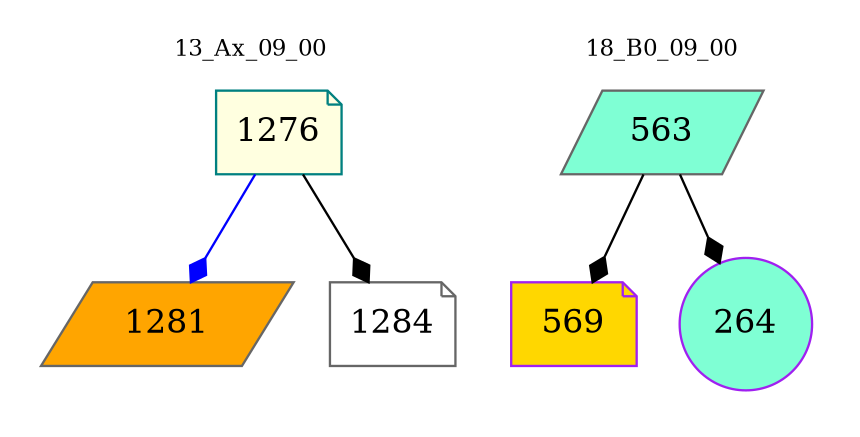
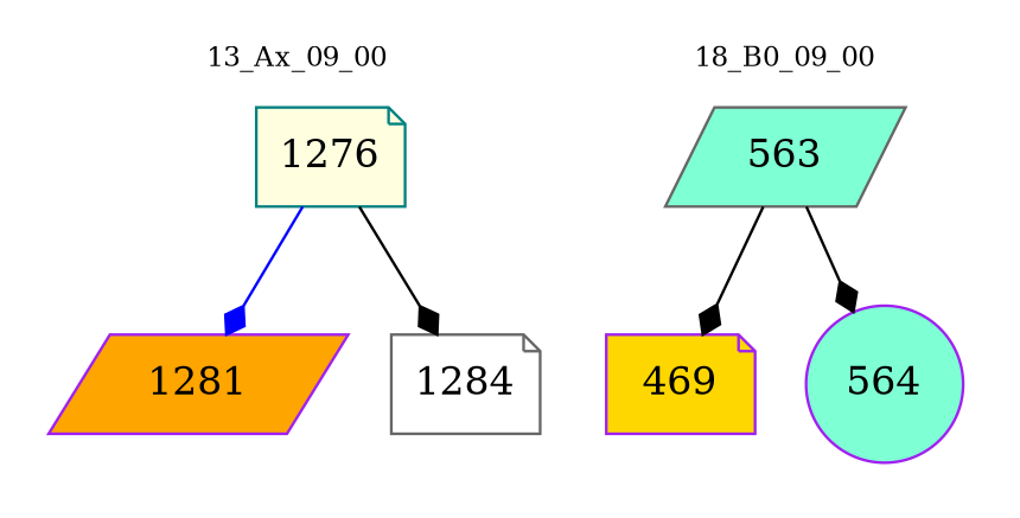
  digraph {
    node [color=gray40 fillcolor=aquamarine shape=note style=filled]
    edge [arrowhead=diamond color=black]
    n1 [color=teal fillcolor=lightyellow label=1276]
-   n2 [fillcolor=orange label=1281 shape=parallelogram]
+   n2 [color=purple fillcolor=orange label=1281 shape=parallelogram]
    n3 [fillcolor=white label=1284]
    n4 [label=563 shape=parallelogram]
-   n5 [color=purple fillcolor=gold label=569]
-   n6 [color=purple label=264 shape=circle]
+   n5 [color=purple fillcolor=gold label=469]
+   n6 [color=purple label=564 shape=circle]
    subgraph cluster_1 {
      color=white
      fontsize=10
      label="13_Ax_09_00"
      n1
      n2
      n3
    }
    subgraph cluster_2 {
      color=white
      fontsize=10
      label="18_B0_09_00"
      n4
      n5
      n6
    }
    n1 -> n2 [color=blue]
    n1 -> n3
    n4 -> n5
    n4 -> n6
  }
